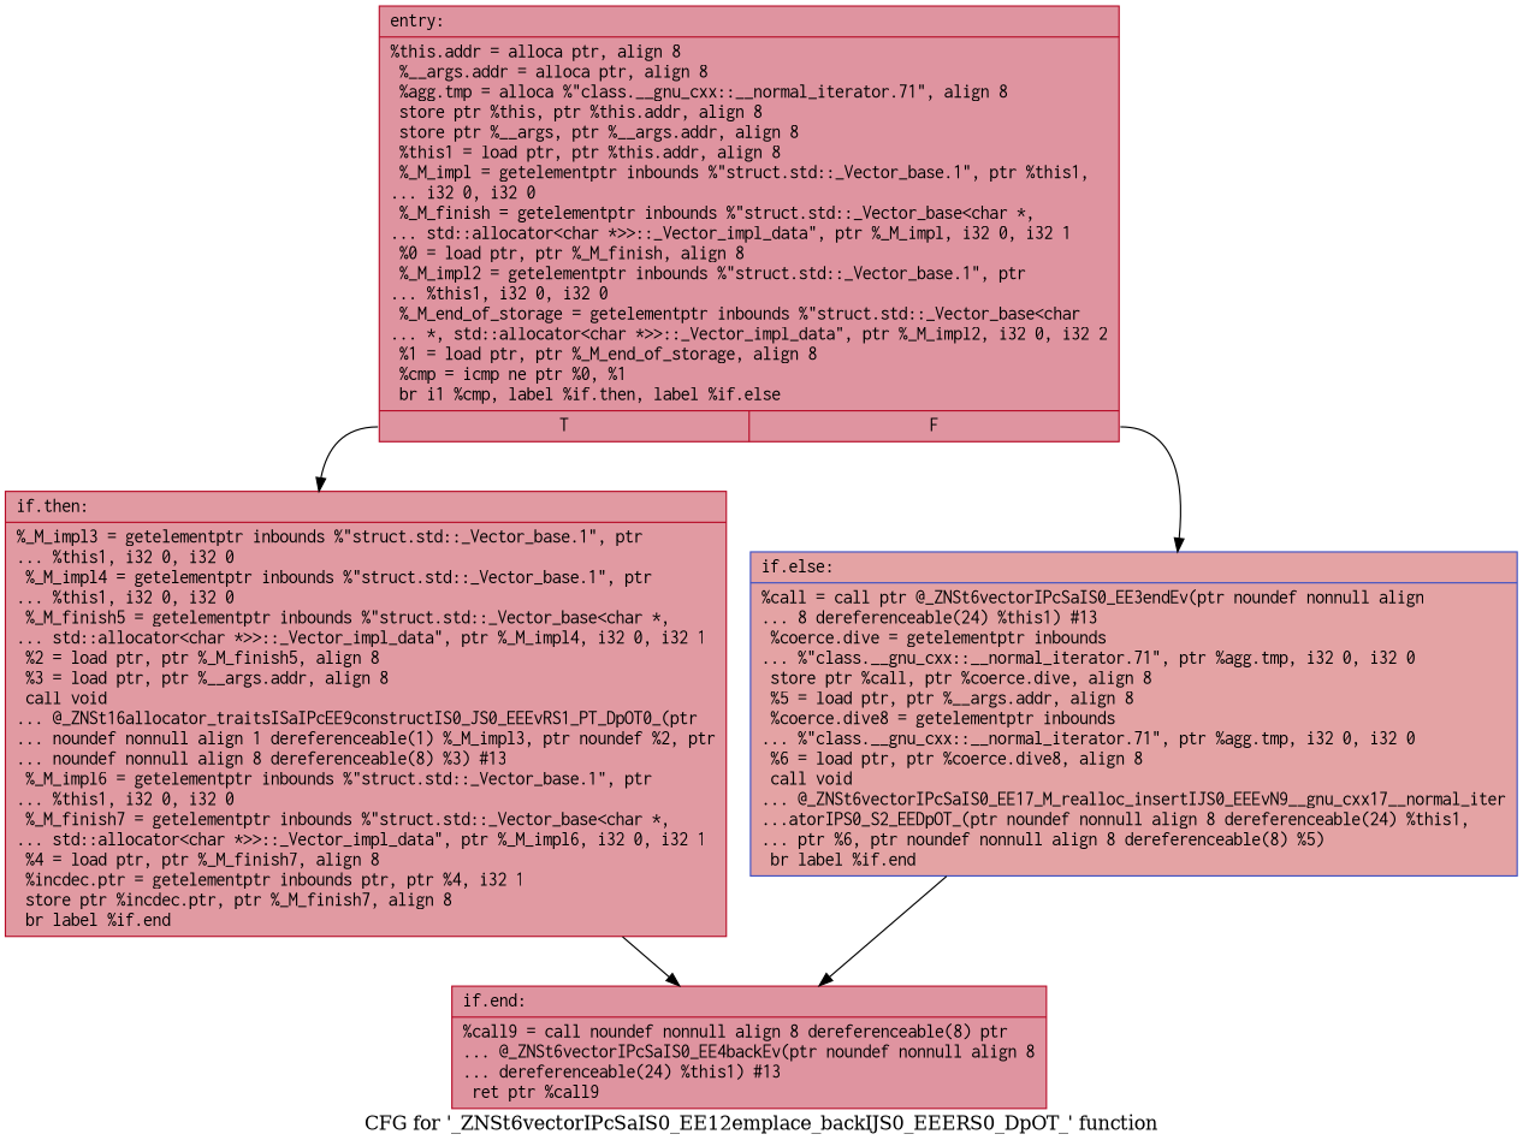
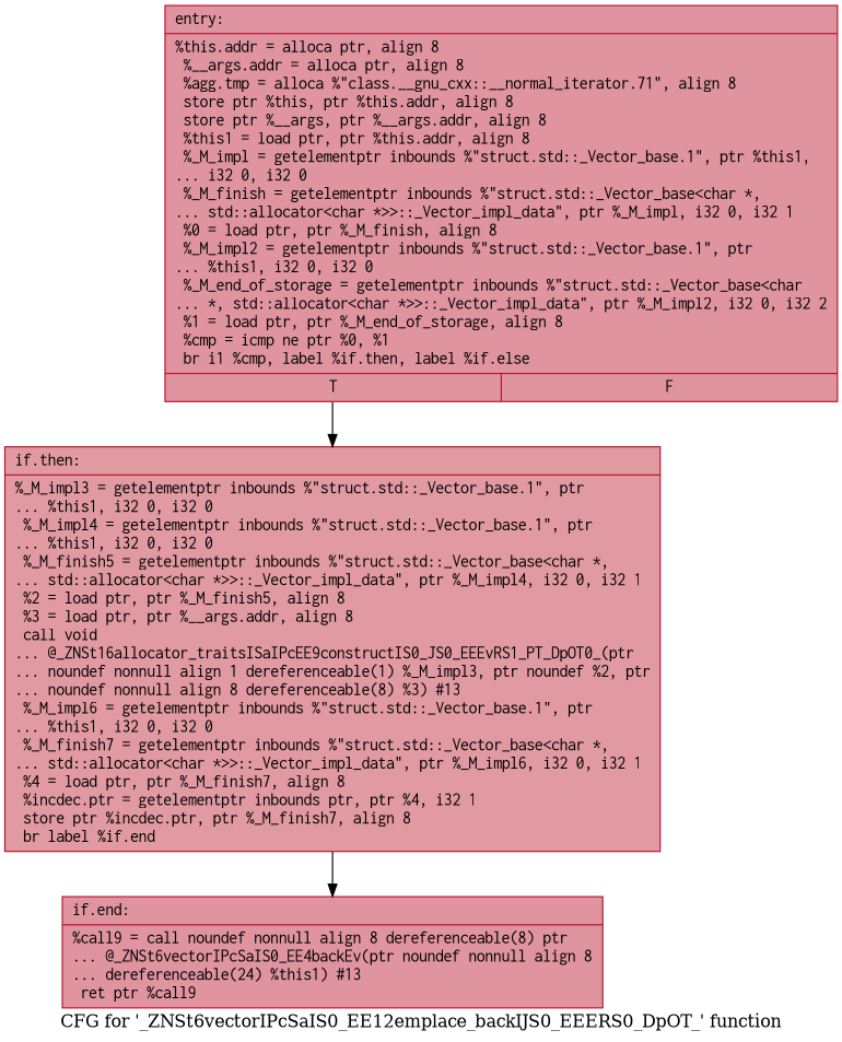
  digraph {
    label="CFG for '_ZNSt6vectorIPcSaIS0_EE12emplace_backIJS0_EEERS0_DpOT_' function"
    node [color="#b70d28ff" fillcolor="#b70d2870" fontname=Courier shape=record style=filled]
    n1 [label="{entry:\l|  %this.addr = alloca ptr, align 8\l  %__args.addr = alloca ptr, align 8\l  %agg.tmp = alloca %\"class.__gnu_cxx::__normal_iterator.71\", align 8\l  store ptr %this, ptr %this.addr, align 8\l  store ptr %__args, ptr %__args.addr, align 8\l  %this1 = load ptr, ptr %this.addr, align 8\l  %_M_impl = getelementptr inbounds %\"struct.std::_Vector_base.1\", ptr %this1,\l... i32 0, i32 0\l  %_M_finish = getelementptr inbounds %\"struct.std::_Vector_base\<char *,\l... std::allocator\<char *\>\>::_Vector_impl_data\", ptr %_M_impl, i32 0, i32 1\l  %0 = load ptr, ptr %_M_finish, align 8\l  %_M_impl2 = getelementptr inbounds %\"struct.std::_Vector_base.1\", ptr\l... %this1, i32 0, i32 0\l  %_M_end_of_storage = getelementptr inbounds %\"struct.std::_Vector_base\<char\l... *, std::allocator\<char *\>\>::_Vector_impl_data\", ptr %_M_impl2, i32 0, i32 2\l  %1 = load ptr, ptr %_M_end_of_storage, align 8\l  %cmp = icmp ne ptr %0, %1\l  br i1 %cmp, label %if.then, label %if.else\l|{<s0>T|<s1>F}}"]
    n2 [fillcolor="#bb1b2c70" label="{if.then:\l|  %_M_impl3 = getelementptr inbounds %\"struct.std::_Vector_base.1\", ptr\l... %this1, i32 0, i32 0\l  %_M_impl4 = getelementptr inbounds %\"struct.std::_Vector_base.1\", ptr\l... %this1, i32 0, i32 0\l  %_M_finish5 = getelementptr inbounds %\"struct.std::_Vector_base\<char *,\l... std::allocator\<char *\>\>::_Vector_impl_data\", ptr %_M_impl4, i32 0, i32 1\l  %2 = load ptr, ptr %_M_finish5, align 8\l  %3 = load ptr, ptr %__args.addr, align 8\l  call void\l... @_ZNSt16allocator_traitsISaIPcEE9constructIS0_JS0_EEEvRS1_PT_DpOT0_(ptr\l... noundef nonnull align 1 dereferenceable(1) %_M_impl3, ptr noundef %2, ptr\l... noundef nonnull align 8 dereferenceable(8) %3) #13\l  %_M_impl6 = getelementptr inbounds %\"struct.std::_Vector_base.1\", ptr\l... %this1, i32 0, i32 0\l  %_M_finish7 = getelementptr inbounds %\"struct.std::_Vector_base\<char *,\l... std::allocator\<char *\>\>::_Vector_impl_data\", ptr %_M_impl6, i32 0, i32 1\l  %4 = load ptr, ptr %_M_finish7, align 8\l  %incdec.ptr = getelementptr inbounds ptr, ptr %4, i32 1\l  store ptr %incdec.ptr, ptr %_M_finish7, align 8\l  br label %if.end\l}"]
-   n3 [color="#3d50c3ff" fillcolor="#c32e3170" label="{if.else:\l|  %call = call ptr @_ZNSt6vectorIPcSaIS0_EE3endEv(ptr noundef nonnull align\l... 8 dereferenceable(24) %this1) #13\l  %coerce.dive = getelementptr inbounds\l... %\"class.__gnu_cxx::__normal_iterator.71\", ptr %agg.tmp, i32 0, i32 0\l  store ptr %call, ptr %coerce.dive, align 8\l  %5 = load ptr, ptr %__args.addr, align 8\l  %coerce.dive8 = getelementptr inbounds\l... %\"class.__gnu_cxx::__normal_iterator.71\", ptr %agg.tmp, i32 0, i32 0\l  %6 = load ptr, ptr %coerce.dive8, align 8\l  call void\l... @_ZNSt6vectorIPcSaIS0_EE17_M_realloc_insertIJS0_EEEvN9__gnu_cxx17__normal_iter\l...atorIPS0_S2_EEDpOT_(ptr noundef nonnull align 8 dereferenceable(24) %this1,\l... ptr %6, ptr noundef nonnull align 8 dereferenceable(8) %5)\l  br label %if.end\l}"]
    n4 [label="{if.end:\l|  %call9 = call noundef nonnull align 8 dereferenceable(8) ptr\l... @_ZNSt6vectorIPcSaIS0_EE4backEv(ptr noundef nonnull align 8\l... dereferenceable(24) %this1) #13\l  ret ptr %call9\l}"]
    n1 -> n2 [tailport=s0]
-   n1 -> n3 [tailport=s1]
    n2 -> n4
-   n3 -> n4
  }
